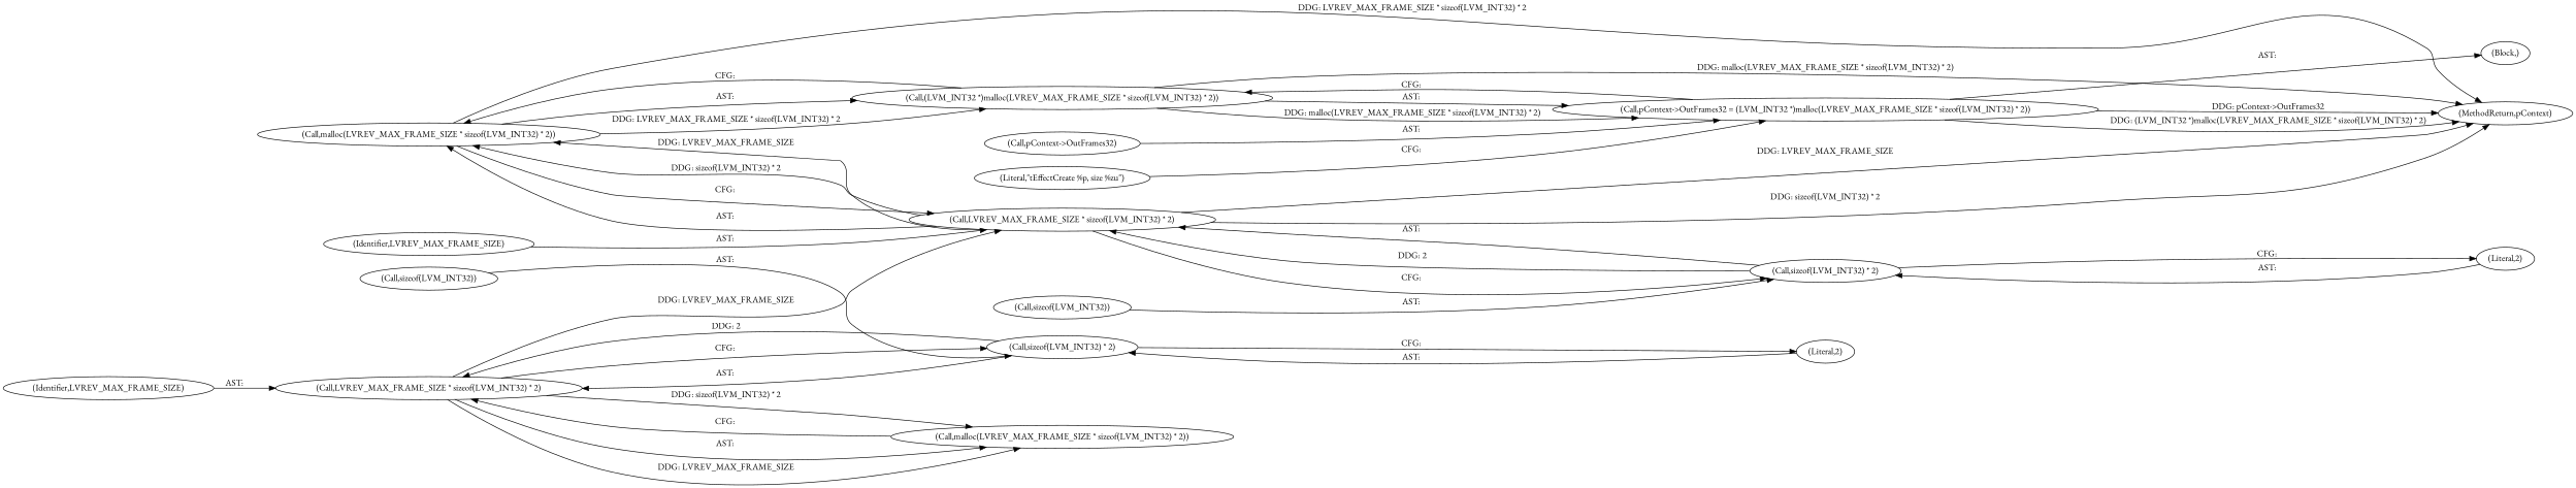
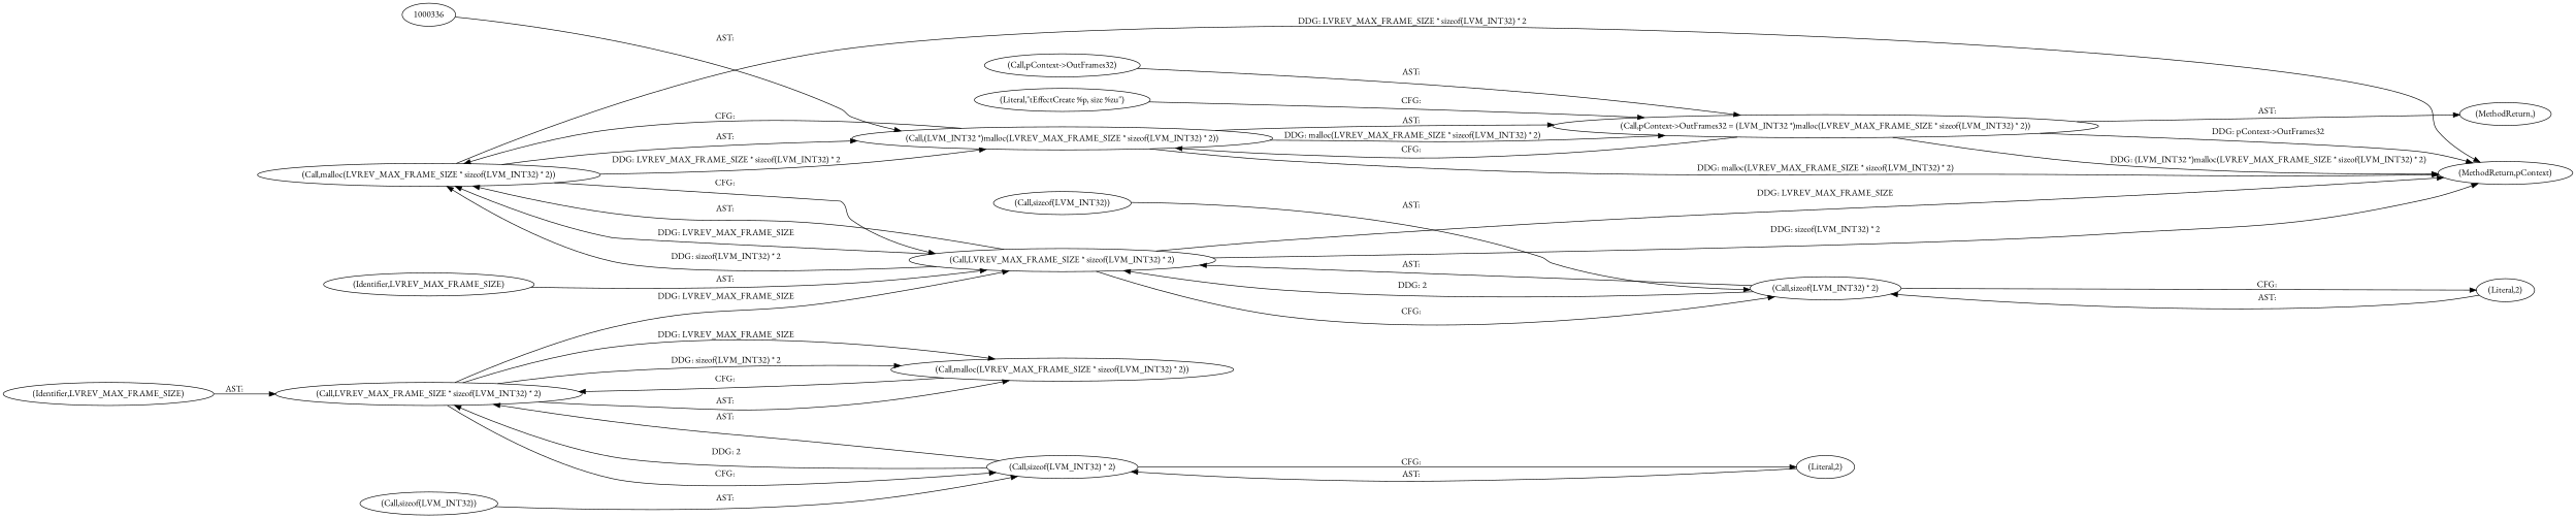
  digraph {
    fontname="EB Garamond"
    rankdir=LR
    node [fontname="EB Garamond"]
    edge [fontname="EB Garamond"]
    n1 [label="(Call,malloc(LVREV_MAX_FRAME_SIZE * sizeof(LVM_INT32) * 2))"]
    n2 [label="(Call,LVREV_MAX_FRAME_SIZE * sizeof(LVM_INT32) * 2)"]
    n3 [label="(Call,(LVM_INT32 *)malloc(LVREV_MAX_FRAME_SIZE * sizeof(LVM_INT32) * 2))"]
    n4 [label="(MethodReturn,pContext)"]
    n5 [label="(Call,sizeof(LVM_INT32) * 2)"]
    n6 [label="(Call,pContext->OutFrames32 = (LVM_INT32 *)malloc(LVREV_MAX_FRAME_SIZE * sizeof(LVM_INT32) * 2))"]
    n7 [label="(Literal,2)"]
    n8 [label="(Call,LVREV_MAX_FRAME_SIZE * sizeof(LVM_INT32) * 2)"]
    n9 [label="(Call,sizeof(LVM_INT32) * 2)"]
    n10 [label="(Call,malloc(LVREV_MAX_FRAME_SIZE * sizeof(LVM_INT32) * 2))"]
    n11 [label="(Literal,2)"]
-   n12 [label="(Block,)"]
+   n12 [label="(MethodReturn,)"]
    n13 [label="(Literal,\"\tEffectCreate %p, size %zu\")"]
    n14 [label="(Call,sizeof(LVM_INT32))"]
    n15 [label="(Identifier,LVREV_MAX_FRAME_SIZE)"]
    n16 [label="(Call,sizeof(LVM_INT32))"]
    n17 [label="(Identifier,LVREV_MAX_FRAME_SIZE)"]
    n18 [label="(Call,pContext->OutFrames32)"]
+   1000336
    n1 -> n2 [label="CFG: "]
    n1 -> n3 [label="AST: "]
    n1 -> n3 [label="DDG: LVREV_MAX_FRAME_SIZE * sizeof(LVM_INT32) * 2"]
    n1 -> n4 [label="DDG: LVREV_MAX_FRAME_SIZE * sizeof(LVM_INT32) * 2"]
    n2 -> n1 [label="AST: "]
    n2 -> n1 [label="DDG: LVREV_MAX_FRAME_SIZE"]
    n2 -> n1 [label="DDG: sizeof(LVM_INT32) * 2"]
    n2 -> n4 [label="DDG: LVREV_MAX_FRAME_SIZE"]
    n2 -> n4 [label="DDG: sizeof(LVM_INT32) * 2"]
    n2 -> n5 [label="CFG: "]
    n3 -> n1 [label="CFG: "]
    n3 -> n4 [label="DDG: malloc(LVREV_MAX_FRAME_SIZE * sizeof(LVM_INT32) * 2)"]
    n3 -> n6 [label="AST: "]
    n3 -> n6 [label="DDG: malloc(LVREV_MAX_FRAME_SIZE * sizeof(LVM_INT32) * 2)"]
    n5 -> n2 [label="AST: "]
    n5 -> n2 [label="DDG: 2"]
    n5 -> n7 [label="CFG: "]
    n6 -> n3 [label="CFG: "]
    n6 -> n4 [label="DDG: pContext->OutFrames32"]
    n6 -> n4 [label="DDG: (LVM_INT32 *)malloc(LVREV_MAX_FRAME_SIZE * sizeof(LVM_INT32) * 2)"]
    n6 -> n12 [label="AST: "]
    n7 -> n5 [label="AST: "]
    n8 -> n2 [label="DDG: LVREV_MAX_FRAME_SIZE"]
    n8 -> n9 [label="CFG: "]
    n8 -> n10 [label="AST: "]
    n8 -> n10 [label="DDG: LVREV_MAX_FRAME_SIZE"]
    n8 -> n10 [label="DDG: sizeof(LVM_INT32) * 2"]
    n9 -> n8 [label="AST: "]
    n9 -> n8 [label="DDG: 2"]
    n9 -> n11 [label="CFG: "]
    n10 -> n8 [label="CFG: "]
    n11 -> n9 [label="AST: "]
    n13 -> n6 [label="CFG: "]
    n14 -> n9 [label="AST: "]
    n15 -> n2 [label="AST: "]
    n16 -> n5 [label="AST: "]
    n17 -> n8 [label="AST: "]
    n18 -> n6 [label="AST: "]
+   1000336 -> n3 [label="AST: "]
  }
